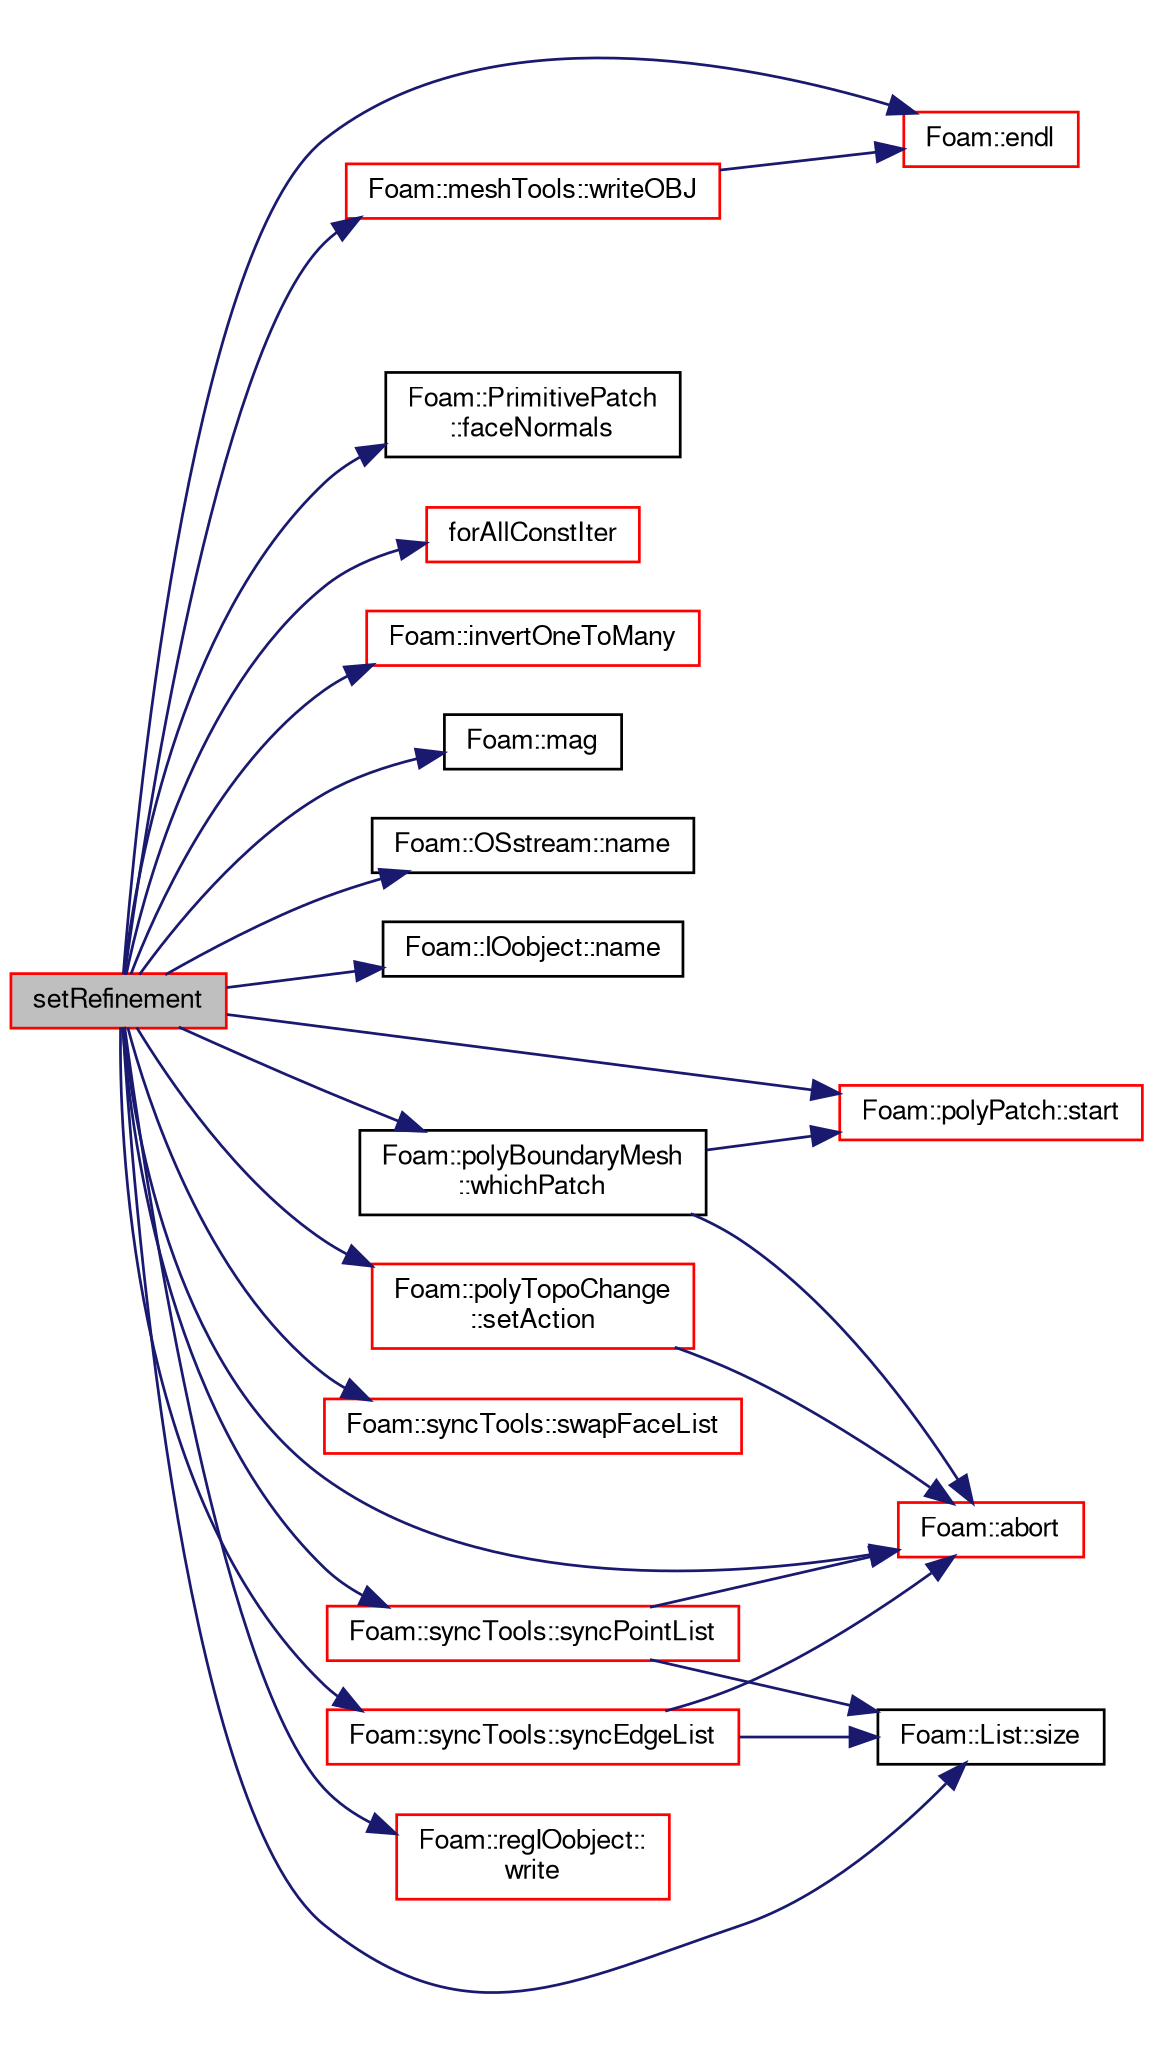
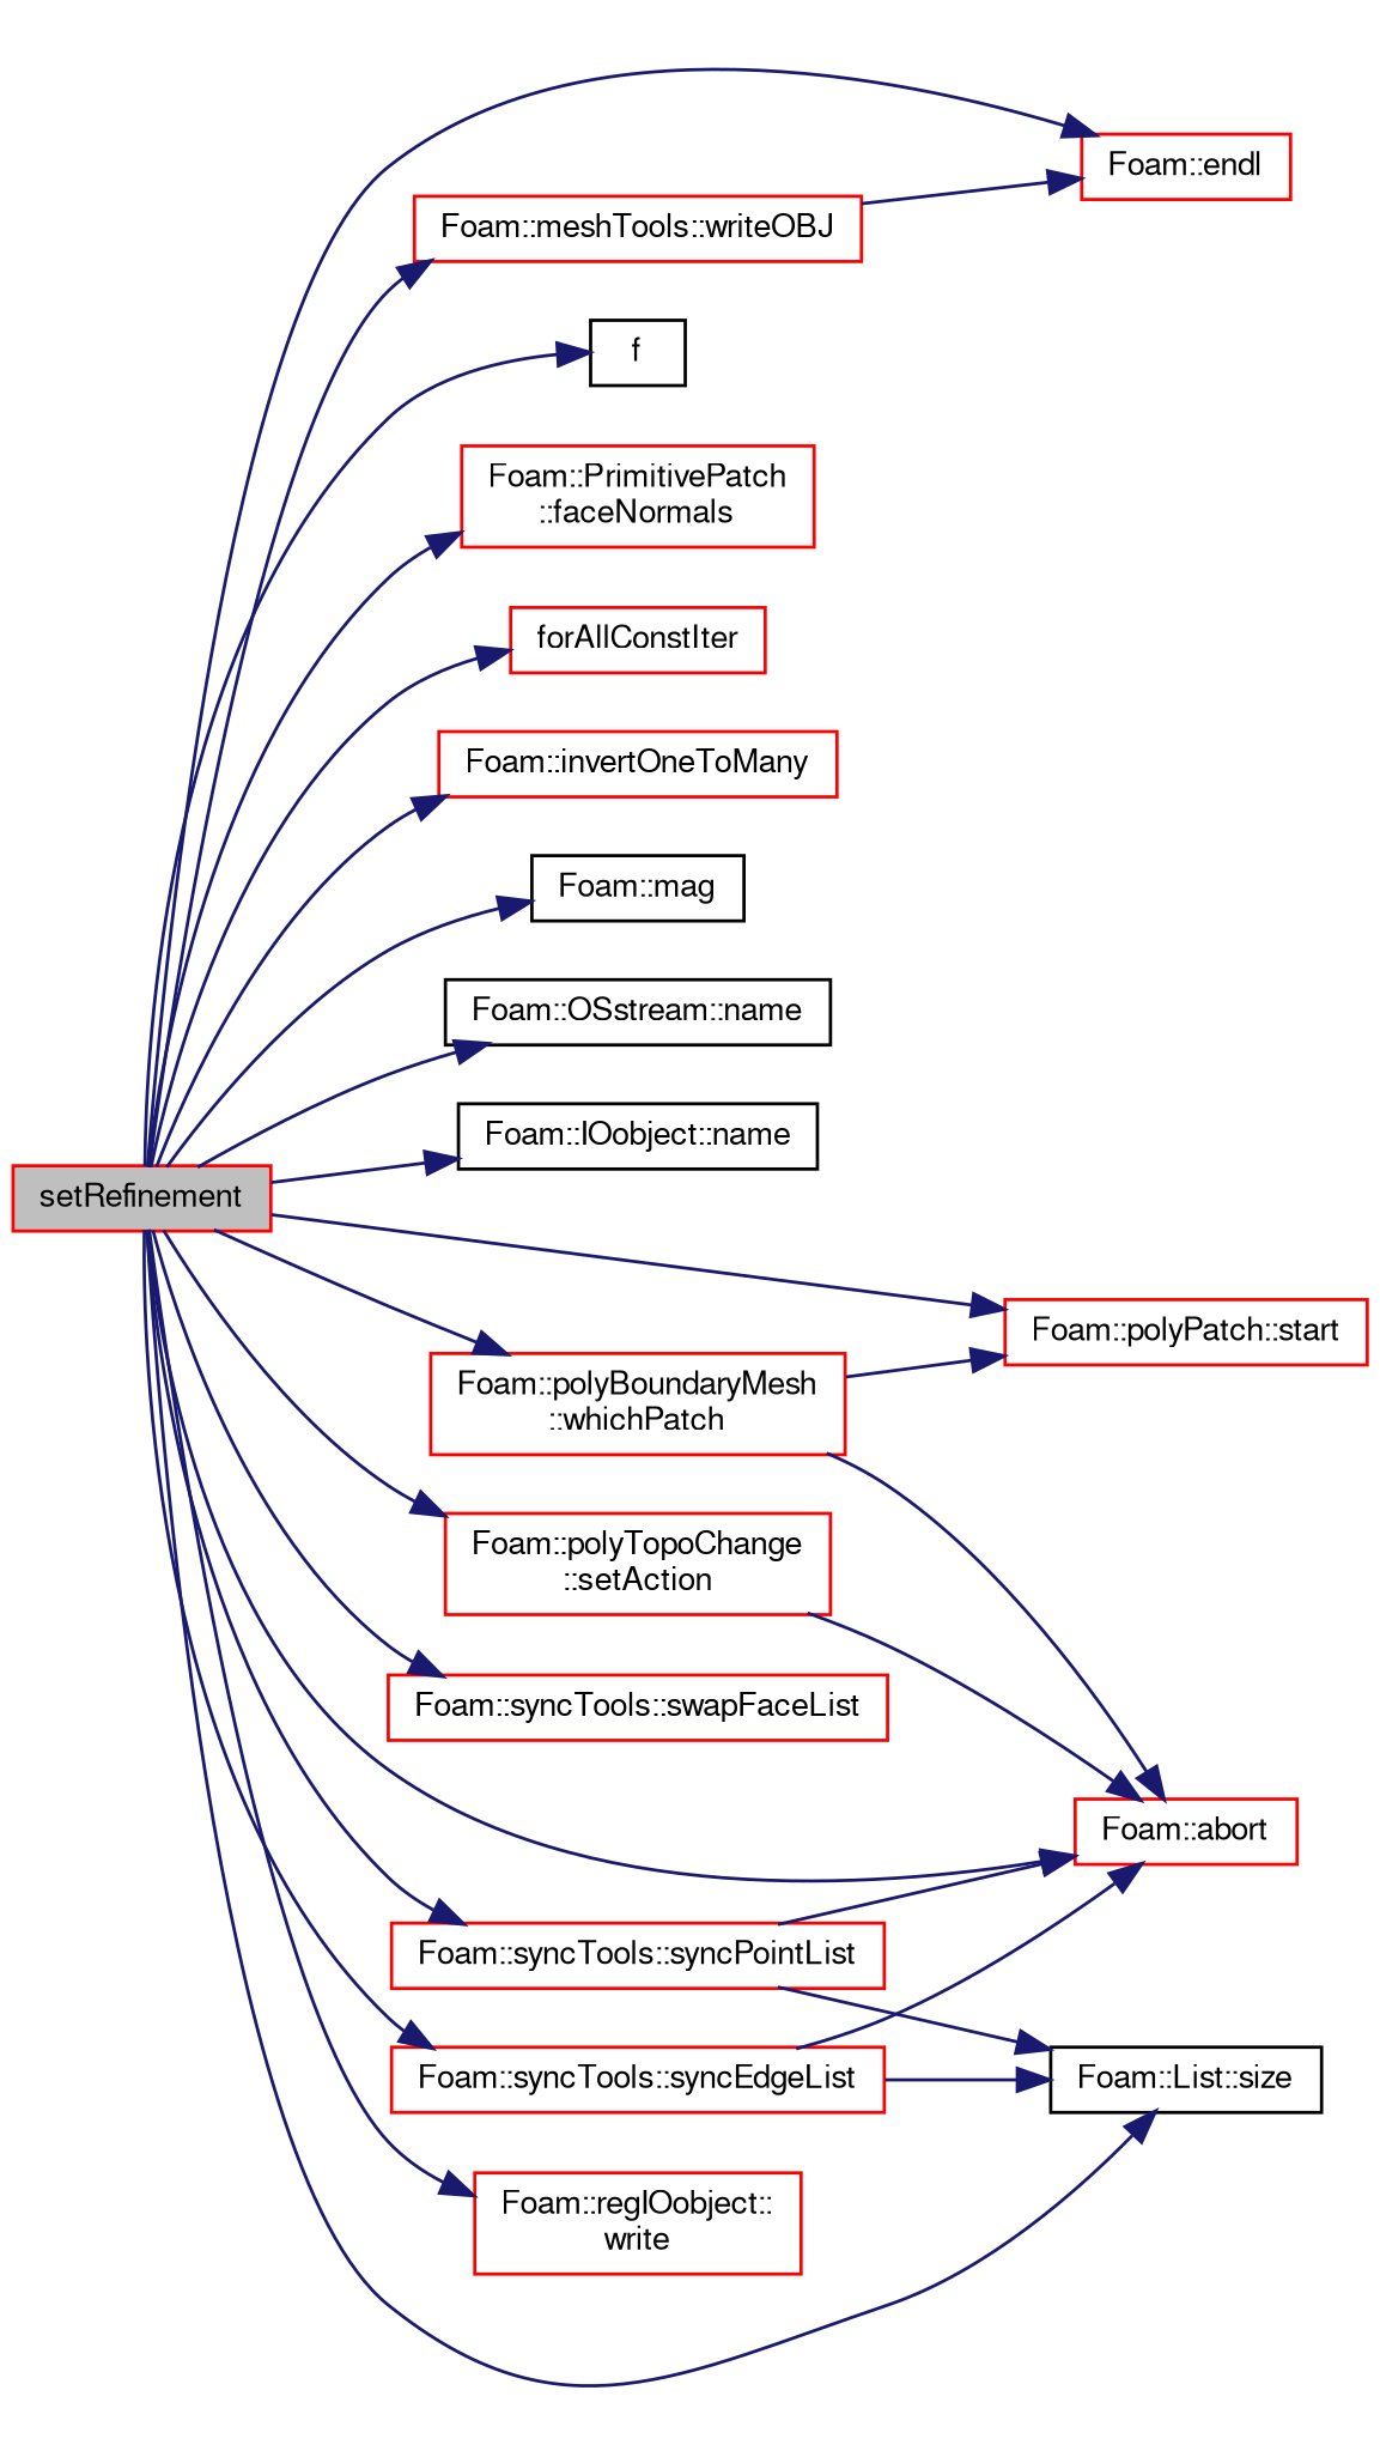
  digraph {
    rankdir=LR
    node [color=red fontname=FreeSans fontsize=10 shape=record]
    edge [color=midnightblue fontname=FreeSans fontsize=10 labelfontname=FreeSans labelfontsize=10 style=solid]
    n1 [fillcolor=grey75 fontcolor=black height=0.2 label=setRefinement style=filled width=0.4]
    n2 [height=0.2 label="Foam::abort" width=0.4]
    n3 [height=0.2 label="Foam::endl" width=0.4]
-   n5 [color=black height=0.2 label="Foam::PrimitivePatch\l::faceNormals" width=0.4]
+   n4 [color=black height=0.2 label=f width=0.4]
+   n5 [height=0.2 label="Foam::PrimitivePatch\l::faceNormals" width=0.4]
    n6 [height=0.2 label=forAllConstIter width=0.4]
    n7 [height=0.2 label="Foam::invertOneToMany" width=0.4]
    n8 [color=black height=0.2 label="Foam::mag" width=0.4]
    n9 [color=black height=0.2 label="Foam::OSstream::name" width=0.4]
    n10 [color=black height=0.2 label="Foam::IOobject::name" width=0.4]
    n11 [height=0.2 label="Foam::polyTopoChange\l::setAction" width=0.4]
    n12 [color=black height=0.2 label="Foam::List::size" width=0.4]
    n13 [height=0.2 label="Foam::polyPatch::start" width=0.4]
    n14 [height=0.2 label="Foam::syncTools::swapFaceList" width=0.4]
    n15 [height=0.2 label="Foam::syncTools::syncEdgeList" width=0.4]
    n16 [height=0.2 label="Foam::syncTools::syncPointList" width=0.4]
-   n17 [color=black height=0.2 label="Foam::polyBoundaryMesh\l::whichPatch" width=0.4]
+   n17 [height=0.2 label="Foam::polyBoundaryMesh\l::whichPatch" width=0.4]
    n18 [height=0.2 label="Foam::regIOobject::\lwrite" width=0.4]
    n19 [height=0.2 label="Foam::meshTools::writeOBJ" width=0.4]
    n1 -> n2
    n1 -> n3
+   n1 -> n4
    n1 -> n5
    n1 -> n6
    n1 -> n7
    n1 -> n8
    n1 -> n9
    n1 -> n10
    n1 -> n11
    n1 -> n12
    n1 -> n13
    n1 -> n14
    n1 -> n15
    n1 -> n16
    n1 -> n17
    n1 -> n18
    n1 -> n19
    n11 -> n2
    n15 -> n2
    n15 -> n12
    n16 -> n2
    n16 -> n12
    n17 -> n2
    n17 -> n13
    n19 -> n3
  }
